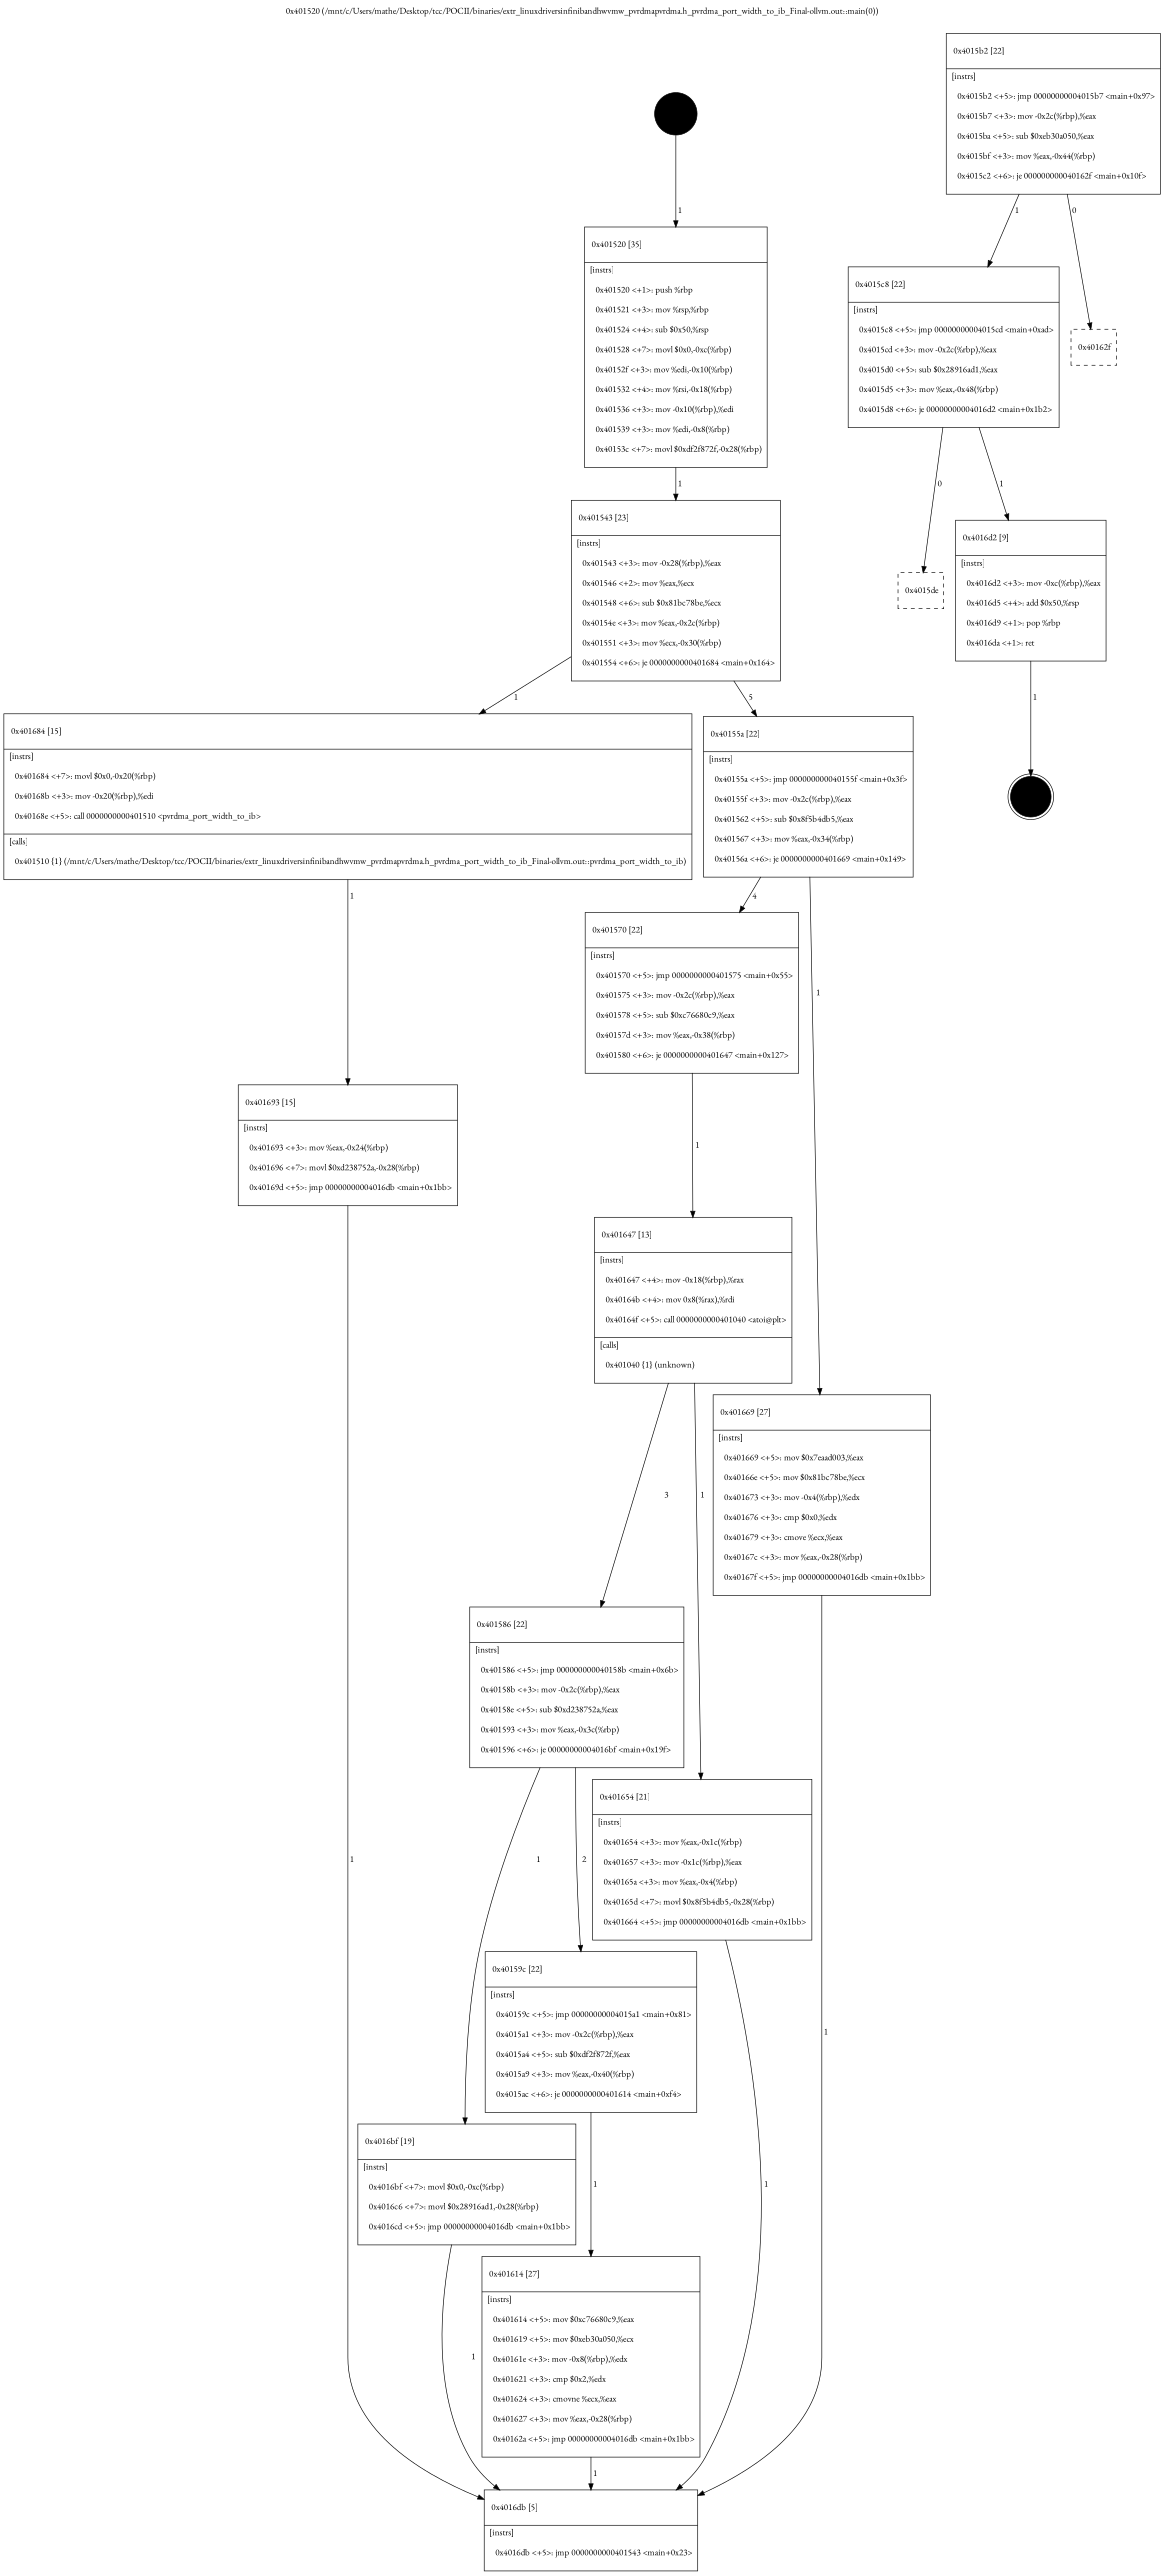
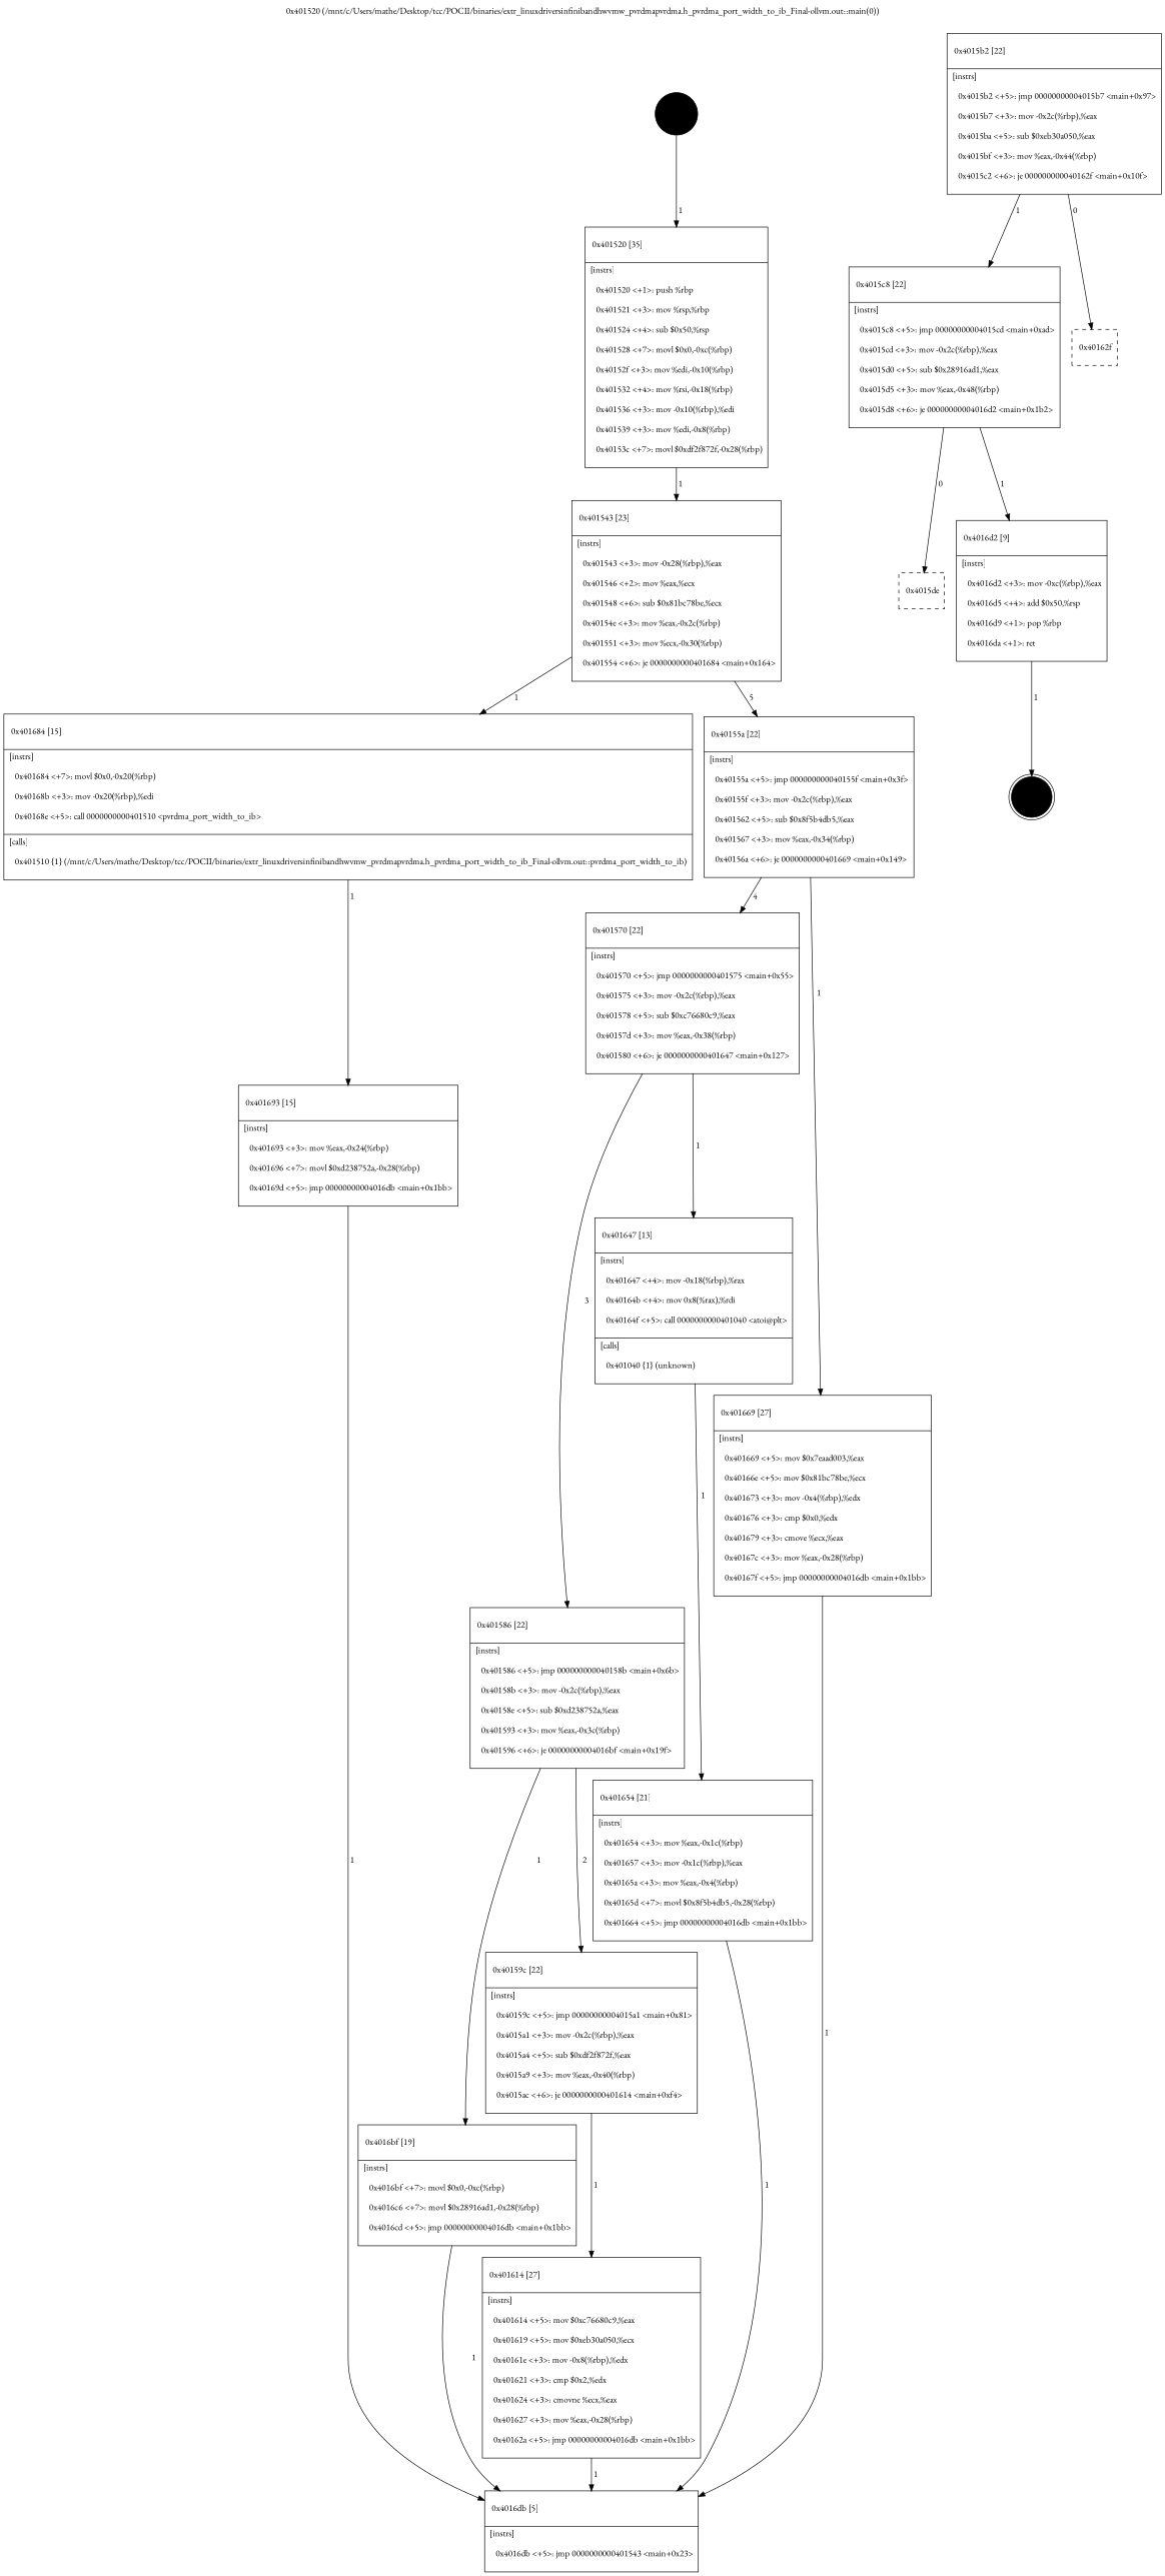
  digraph {
    fontname="EB Garamond"
    label="0x401520 (/mnt/c/Users/mathe/Desktop/tcc/POCII/binaries/extr_linuxdriversinfinibandhwvmw_pvrdmapvrdma.h_pvrdma_port_width_to_ib_Final-ollvm.out::main(0))"
    labelloc=t
    node [fontname="EB Garamond" shape=record]
    edge [fontname="EB Garamond"]
    Entry [fillcolor=black height=0.3 shape=circle style=filled width=0.3]
    n2 [label="{\n     0x401520 [35]\l\n     | [instrs]\l\n     &nbsp;&nbsp;0x401520 \<+1\>: push %rbp\l\n     &nbsp;&nbsp;0x401521 \<+3\>: mov %rsp,%rbp\l\n     &nbsp;&nbsp;0x401524 \<+4\>: sub $0x50,%rsp\l\n     &nbsp;&nbsp;0x401528 \<+7\>: movl $0x0,-0xc(%rbp)\l\n     &nbsp;&nbsp;0x40152f \<+3\>: mov %edi,-0x10(%rbp)\l\n     &nbsp;&nbsp;0x401532 \<+4\>: mov %rsi,-0x18(%rbp)\l\n     &nbsp;&nbsp;0x401536 \<+3\>: mov -0x10(%rbp),%edi\l\n     &nbsp;&nbsp;0x401539 \<+3\>: mov %edi,-0x8(%rbp)\l\n     &nbsp;&nbsp;0x40153c \<+7\>: movl $0xdf2f872f,-0x28(%rbp)\l\n  }"]
    n3 [label="{\n     0x401543 [23]\l\n     | [instrs]\l\n     &nbsp;&nbsp;0x401543 \<+3\>: mov -0x28(%rbp),%eax\l\n     &nbsp;&nbsp;0x401546 \<+2\>: mov %eax,%ecx\l\n     &nbsp;&nbsp;0x401548 \<+6\>: sub $0x81bc78be,%ecx\l\n     &nbsp;&nbsp;0x40154e \<+3\>: mov %eax,-0x2c(%rbp)\l\n     &nbsp;&nbsp;0x401551 \<+3\>: mov %ecx,-0x30(%rbp)\l\n     &nbsp;&nbsp;0x401554 \<+6\>: je 0000000000401684 \<main+0x164\>\l\n  }"]
    n4 [label="{\n     0x401684 [15]\l\n     | [instrs]\l\n     &nbsp;&nbsp;0x401684 \<+7\>: movl $0x0,-0x20(%rbp)\l\n     &nbsp;&nbsp;0x40168b \<+3\>: mov -0x20(%rbp),%edi\l\n     &nbsp;&nbsp;0x40168e \<+5\>: call 0000000000401510 \<pvrdma_port_width_to_ib\>\l\n     | [calls]\l\n     &nbsp;&nbsp;0x401510 \{1\} (/mnt/c/Users/mathe/Desktop/tcc/POCII/binaries/extr_linuxdriversinfinibandhwvmw_pvrdmapvrdma.h_pvrdma_port_width_to_ib_Final-ollvm.out::pvrdma_port_width_to_ib)\l\n  }"]
    n5 [label="{\n     0x40155a [22]\l\n     | [instrs]\l\n     &nbsp;&nbsp;0x40155a \<+5\>: jmp 000000000040155f \<main+0x3f\>\l\n     &nbsp;&nbsp;0x40155f \<+3\>: mov -0x2c(%rbp),%eax\l\n     &nbsp;&nbsp;0x401562 \<+5\>: sub $0x8f5b4db5,%eax\l\n     &nbsp;&nbsp;0x401567 \<+3\>: mov %eax,-0x34(%rbp)\l\n     &nbsp;&nbsp;0x40156a \<+6\>: je 0000000000401669 \<main+0x149\>\l\n  }"]
    n6 [label="{\n     0x401693 [15]\l\n     | [instrs]\l\n     &nbsp;&nbsp;0x401693 \<+3\>: mov %eax,-0x24(%rbp)\l\n     &nbsp;&nbsp;0x401696 \<+7\>: movl $0xd238752a,-0x28(%rbp)\l\n     &nbsp;&nbsp;0x40169d \<+5\>: jmp 00000000004016db \<main+0x1bb\>\l\n  }"]
    n7 [label="{\n     0x401669 [27]\l\n     | [instrs]\l\n     &nbsp;&nbsp;0x401669 \<+5\>: mov $0x7eaad003,%eax\l\n     &nbsp;&nbsp;0x40166e \<+5\>: mov $0x81bc78be,%ecx\l\n     &nbsp;&nbsp;0x401673 \<+3\>: mov -0x4(%rbp),%edx\l\n     &nbsp;&nbsp;0x401676 \<+3\>: cmp $0x0,%edx\l\n     &nbsp;&nbsp;0x401679 \<+3\>: cmove %ecx,%eax\l\n     &nbsp;&nbsp;0x40167c \<+3\>: mov %eax,-0x28(%rbp)\l\n     &nbsp;&nbsp;0x40167f \<+5\>: jmp 00000000004016db \<main+0x1bb\>\l\n  }"]
    n8 [label="{\n     0x401570 [22]\l\n     | [instrs]\l\n     &nbsp;&nbsp;0x401570 \<+5\>: jmp 0000000000401575 \<main+0x55\>\l\n     &nbsp;&nbsp;0x401575 \<+3\>: mov -0x2c(%rbp),%eax\l\n     &nbsp;&nbsp;0x401578 \<+5\>: sub $0xc76680c9,%eax\l\n     &nbsp;&nbsp;0x40157d \<+3\>: mov %eax,-0x38(%rbp)\l\n     &nbsp;&nbsp;0x401580 \<+6\>: je 0000000000401647 \<main+0x127\>\l\n  }"]
    n9 [label="{\n     0x4016db [5]\l\n     | [instrs]\l\n     &nbsp;&nbsp;0x4016db \<+5\>: jmp 0000000000401543 \<main+0x23\>\l\n  }"]
    n10 [label="{\n     0x401647 [13]\l\n     | [instrs]\l\n     &nbsp;&nbsp;0x401647 \<+4\>: mov -0x18(%rbp),%rax\l\n     &nbsp;&nbsp;0x40164b \<+4\>: mov 0x8(%rax),%rdi\l\n     &nbsp;&nbsp;0x40164f \<+5\>: call 0000000000401040 \<atoi@plt\>\l\n     | [calls]\l\n     &nbsp;&nbsp;0x401040 \{1\} (unknown)\l\n  }"]
    n11 [label="{\n     0x401586 [22]\l\n     | [instrs]\l\n     &nbsp;&nbsp;0x401586 \<+5\>: jmp 000000000040158b \<main+0x6b\>\l\n     &nbsp;&nbsp;0x40158b \<+3\>: mov -0x2c(%rbp),%eax\l\n     &nbsp;&nbsp;0x40158e \<+5\>: sub $0xd238752a,%eax\l\n     &nbsp;&nbsp;0x401593 \<+3\>: mov %eax,-0x3c(%rbp)\l\n     &nbsp;&nbsp;0x401596 \<+6\>: je 00000000004016bf \<main+0x19f\>\l\n  }"]
    Exit [fillcolor=black height=0.3 peripheries=2 shape=circle style=filled width=0.3]
    n13 [label="{\n     0x401654 [21]\l\n     | [instrs]\l\n     &nbsp;&nbsp;0x401654 \<+3\>: mov %eax,-0x1c(%rbp)\l\n     &nbsp;&nbsp;0x401657 \<+3\>: mov -0x1c(%rbp),%eax\l\n     &nbsp;&nbsp;0x40165a \<+3\>: mov %eax,-0x4(%rbp)\l\n     &nbsp;&nbsp;0x40165d \<+7\>: movl $0x8f5b4db5,-0x28(%rbp)\l\n     &nbsp;&nbsp;0x401664 \<+5\>: jmp 00000000004016db \<main+0x1bb\>\l\n  }"]
    n14 [label="{\n     0x4016bf [19]\l\n     | [instrs]\l\n     &nbsp;&nbsp;0x4016bf \<+7\>: movl $0x0,-0xc(%rbp)\l\n     &nbsp;&nbsp;0x4016c6 \<+7\>: movl $0x28916ad1,-0x28(%rbp)\l\n     &nbsp;&nbsp;0x4016cd \<+5\>: jmp 00000000004016db \<main+0x1bb\>\l\n  }"]
    n15 [label="{\n     0x40159c [22]\l\n     | [instrs]\l\n     &nbsp;&nbsp;0x40159c \<+5\>: jmp 00000000004015a1 \<main+0x81\>\l\n     &nbsp;&nbsp;0x4015a1 \<+3\>: mov -0x2c(%rbp),%eax\l\n     &nbsp;&nbsp;0x4015a4 \<+5\>: sub $0xdf2f872f,%eax\l\n     &nbsp;&nbsp;0x4015a9 \<+3\>: mov %eax,-0x40(%rbp)\l\n     &nbsp;&nbsp;0x4015ac \<+6\>: je 0000000000401614 \<main+0xf4\>\l\n  }"]
    n16 [label="{\n     0x4015de\l\n  }" style=dashed]
    n17 [label="{\n     0x401614 [27]\l\n     | [instrs]\l\n     &nbsp;&nbsp;0x401614 \<+5\>: mov $0xc76680c9,%eax\l\n     &nbsp;&nbsp;0x401619 \<+5\>: mov $0xeb30a050,%ecx\l\n     &nbsp;&nbsp;0x40161e \<+3\>: mov -0x8(%rbp),%edx\l\n     &nbsp;&nbsp;0x401621 \<+3\>: cmp $0x2,%edx\l\n     &nbsp;&nbsp;0x401624 \<+3\>: cmovne %ecx,%eax\l\n     &nbsp;&nbsp;0x401627 \<+3\>: mov %eax,-0x28(%rbp)\l\n     &nbsp;&nbsp;0x40162a \<+5\>: jmp 00000000004016db \<main+0x1bb\>\l\n  }"]
    n18 [label="{\n     0x4016d2 [9]\l\n     | [instrs]\l\n     &nbsp;&nbsp;0x4016d2 \<+3\>: mov -0xc(%rbp),%eax\l\n     &nbsp;&nbsp;0x4016d5 \<+4\>: add $0x50,%rsp\l\n     &nbsp;&nbsp;0x4016d9 \<+1\>: pop %rbp\l\n     &nbsp;&nbsp;0x4016da \<+1\>: ret\l\n  }"]
    n19 [label="{\n     0x4015b2 [22]\l\n     | [instrs]\l\n     &nbsp;&nbsp;0x4015b2 \<+5\>: jmp 00000000004015b7 \<main+0x97\>\l\n     &nbsp;&nbsp;0x4015b7 \<+3\>: mov -0x2c(%rbp),%eax\l\n     &nbsp;&nbsp;0x4015ba \<+5\>: sub $0xeb30a050,%eax\l\n     &nbsp;&nbsp;0x4015bf \<+3\>: mov %eax,-0x44(%rbp)\l\n     &nbsp;&nbsp;0x4015c2 \<+6\>: je 000000000040162f \<main+0x10f\>\l\n  }"]
    n20 [label="{\n     0x4015c8 [22]\l\n     | [instrs]\l\n     &nbsp;&nbsp;0x4015c8 \<+5\>: jmp 00000000004015cd \<main+0xad\>\l\n     &nbsp;&nbsp;0x4015cd \<+3\>: mov -0x2c(%rbp),%eax\l\n     &nbsp;&nbsp;0x4015d0 \<+5\>: sub $0x28916ad1,%eax\l\n     &nbsp;&nbsp;0x4015d5 \<+3\>: mov %eax,-0x48(%rbp)\l\n     &nbsp;&nbsp;0x4015d8 \<+6\>: je 00000000004016d2 \<main+0x1b2\>\l\n  }"]
    n21 [label="{\n     0x40162f\l\n  }" style=dashed]
    Entry -> n2 [label=" 1"]
    n2 -> n3 [label=" 1"]
    n3 -> n4 [label=" 1"]
    n3 -> n5 [label=" 5"]
    n4 -> n6 [label=" 1"]
    n5 -> n7 [label=" 1"]
    n5 -> n8 [label=" 4"]
    n6 -> n9 [label=" 1"]
    n7 -> n9 [label=" 1"]
    n8 -> n10 [label=" 1"]
-   n10 -> n11 [label=" 3"]
+   n8 -> n11 [label=" 3"]
    n10 -> n13 [label=" 1"]
    n11 -> n14 [label=" 1"]
    n11 -> n15 [label=" 2"]
    n13 -> n9 [label=" 1"]
    n14 -> n9 [label=" 1"]
    n15 -> n17 [label=" 1"]
    n17 -> n9 [label=" 1"]
    n18 -> Exit [label=" 1"]
    n19 -> n20 [label=" 1"]
    n19 -> n21 [label=" 0"]
    n20 -> n16 [label=" 0"]
    n20 -> n18 [label=" 1"]
  }
